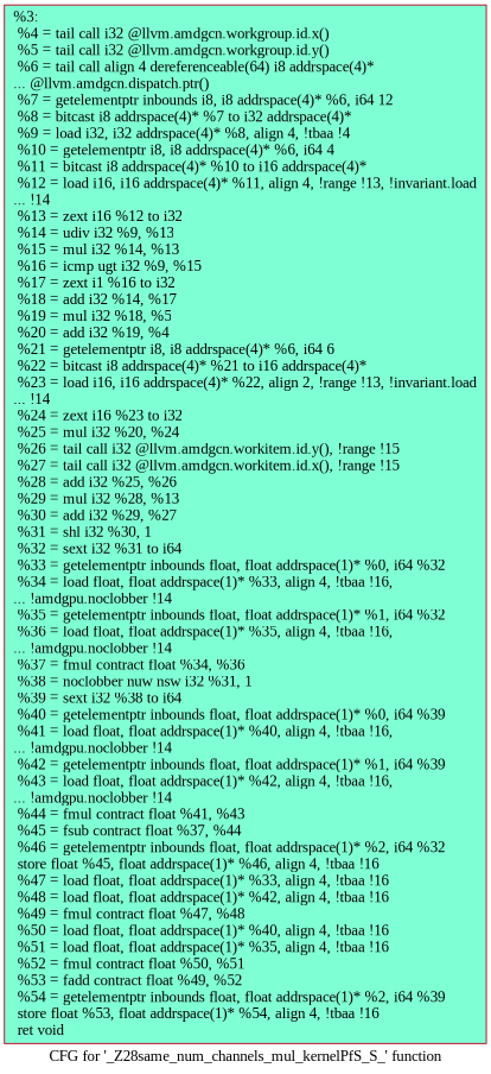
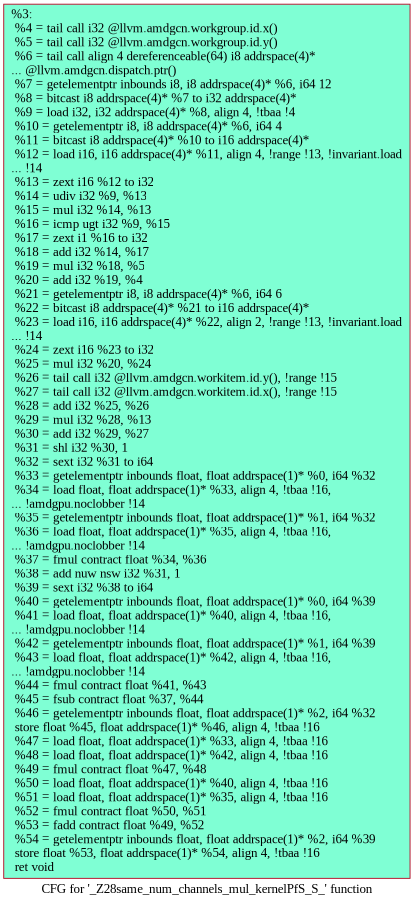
  digraph {
    label="CFG for '_Z28same_num_channels_mul_kernelPfS_S_' function"
    fontname="Liberation Serif"
-   n1 [color="#b70d28ff" fillcolor=aquamarine label="{%3:\l  %4 = tail call i32 @llvm.amdgcn.workgroup.id.x()\l  %5 = tail call i32 @llvm.amdgcn.workgroup.id.y()\l  %6 = tail call align 4 dereferenceable(64) i8 addrspace(4)*\l... @llvm.amdgcn.dispatch.ptr()\l  %7 = getelementptr inbounds i8, i8 addrspace(4)* %6, i64 12\l  %8 = bitcast i8 addrspace(4)* %7 to i32 addrspace(4)*\l  %9 = load i32, i32 addrspace(4)* %8, align 4, !tbaa !4\l  %10 = getelementptr i8, i8 addrspace(4)* %6, i64 4\l  %11 = bitcast i8 addrspace(4)* %10 to i16 addrspace(4)*\l  %12 = load i16, i16 addrspace(4)* %11, align 4, !range !13, !invariant.load\l... !14\l  %13 = zext i16 %12 to i32\l  %14 = udiv i32 %9, %13\l  %15 = mul i32 %14, %13\l  %16 = icmp ugt i32 %9, %15\l  %17 = zext i1 %16 to i32\l  %18 = add i32 %14, %17\l  %19 = mul i32 %18, %5\l  %20 = add i32 %19, %4\l  %21 = getelementptr i8, i8 addrspace(4)* %6, i64 6\l  %22 = bitcast i8 addrspace(4)* %21 to i16 addrspace(4)*\l  %23 = load i16, i16 addrspace(4)* %22, align 2, !range !13, !invariant.load\l... !14\l  %24 = zext i16 %23 to i32\l  %25 = mul i32 %20, %24\l  %26 = tail call i32 @llvm.amdgcn.workitem.id.y(), !range !15\l  %27 = tail call i32 @llvm.amdgcn.workitem.id.x(), !range !15\l  %28 = add i32 %25, %26\l  %29 = mul i32 %28, %13\l  %30 = add i32 %29, %27\l  %31 = shl i32 %30, 1\l  %32 = sext i32 %31 to i64\l  %33 = getelementptr inbounds float, float addrspace(1)* %0, i64 %32\l  %34 = load float, float addrspace(1)* %33, align 4, !tbaa !16,\l... !amdgpu.noclobber !14\l  %35 = getelementptr inbounds float, float addrspace(1)* %1, i64 %32\l  %36 = load float, float addrspace(1)* %35, align 4, !tbaa !16,\l... !amdgpu.noclobber !14\l  %37 = fmul contract float %34, %36\l  %38 = noclobber nuw nsw i32 %31, 1\l  %39 = sext i32 %38 to i64\l  %40 = getelementptr inbounds float, float addrspace(1)* %0, i64 %39\l  %41 = load float, float addrspace(1)* %40, align 4, !tbaa !16,\l... !amdgpu.noclobber !14\l  %42 = getelementptr inbounds float, float addrspace(1)* %1, i64 %39\l  %43 = load float, float addrspace(1)* %42, align 4, !tbaa !16,\l... !amdgpu.noclobber !14\l  %44 = fmul contract float %41, %43\l  %45 = fsub contract float %37, %44\l  %46 = getelementptr inbounds float, float addrspace(1)* %2, i64 %32\l  store float %45, float addrspace(1)* %46, align 4, !tbaa !16\l  %47 = load float, float addrspace(1)* %33, align 4, !tbaa !16\l  %48 = load float, float addrspace(1)* %42, align 4, !tbaa !16\l  %49 = fmul contract float %47, %48\l  %50 = load float, float addrspace(1)* %40, align 4, !tbaa !16\l  %51 = load float, float addrspace(1)* %35, align 4, !tbaa !16\l  %52 = fmul contract float %50, %51\l  %53 = fadd contract float %49, %52\l  %54 = getelementptr inbounds float, float addrspace(1)* %2, i64 %39\l  store float %53, float addrspace(1)* %54, align 4, !tbaa !16\l  ret void\l}" shape=record style=filled fontname="Liberation Serif"]
+   n1 [color="#b70d28ff" fillcolor=aquamarine label="{%3:\l  %4 = tail call i32 @llvm.amdgcn.workgroup.id.x()\l  %5 = tail call i32 @llvm.amdgcn.workgroup.id.y()\l  %6 = tail call align 4 dereferenceable(64) i8 addrspace(4)*\l... @llvm.amdgcn.dispatch.ptr()\l  %7 = getelementptr inbounds i8, i8 addrspace(4)* %6, i64 12\l  %8 = bitcast i8 addrspace(4)* %7 to i32 addrspace(4)*\l  %9 = load i32, i32 addrspace(4)* %8, align 4, !tbaa !4\l  %10 = getelementptr i8, i8 addrspace(4)* %6, i64 4\l  %11 = bitcast i8 addrspace(4)* %10 to i16 addrspace(4)*\l  %12 = load i16, i16 addrspace(4)* %11, align 4, !range !13, !invariant.load\l... !14\l  %13 = zext i16 %12 to i32\l  %14 = udiv i32 %9, %13\l  %15 = mul i32 %14, %13\l  %16 = icmp ugt i32 %9, %15\l  %17 = zext i1 %16 to i32\l  %18 = add i32 %14, %17\l  %19 = mul i32 %18, %5\l  %20 = add i32 %19, %4\l  %21 = getelementptr i8, i8 addrspace(4)* %6, i64 6\l  %22 = bitcast i8 addrspace(4)* %21 to i16 addrspace(4)*\l  %23 = load i16, i16 addrspace(4)* %22, align 2, !range !13, !invariant.load\l... !14\l  %24 = zext i16 %23 to i32\l  %25 = mul i32 %20, %24\l  %26 = tail call i32 @llvm.amdgcn.workitem.id.y(), !range !15\l  %27 = tail call i32 @llvm.amdgcn.workitem.id.x(), !range !15\l  %28 = add i32 %25, %26\l  %29 = mul i32 %28, %13\l  %30 = add i32 %29, %27\l  %31 = shl i32 %30, 1\l  %32 = sext i32 %31 to i64\l  %33 = getelementptr inbounds float, float addrspace(1)* %0, i64 %32\l  %34 = load float, float addrspace(1)* %33, align 4, !tbaa !16,\l... !amdgpu.noclobber !14\l  %35 = getelementptr inbounds float, float addrspace(1)* %1, i64 %32\l  %36 = load float, float addrspace(1)* %35, align 4, !tbaa !16,\l... !amdgpu.noclobber !14\l  %37 = fmul contract float %34, %36\l  %38 = add nuw nsw i32 %31, 1\l  %39 = sext i32 %38 to i64\l  %40 = getelementptr inbounds float, float addrspace(1)* %0, i64 %39\l  %41 = load float, float addrspace(1)* %40, align 4, !tbaa !16,\l... !amdgpu.noclobber !14\l  %42 = getelementptr inbounds float, float addrspace(1)* %1, i64 %39\l  %43 = load float, float addrspace(1)* %42, align 4, !tbaa !16,\l... !amdgpu.noclobber !14\l  %44 = fmul contract float %41, %43\l  %45 = fsub contract float %37, %44\l  %46 = getelementptr inbounds float, float addrspace(1)* %2, i64 %32\l  store float %45, float addrspace(1)* %46, align 4, !tbaa !16\l  %47 = load float, float addrspace(1)* %33, align 4, !tbaa !16\l  %48 = load float, float addrspace(1)* %42, align 4, !tbaa !16\l  %49 = fmul contract float %47, %48\l  %50 = load float, float addrspace(1)* %40, align 4, !tbaa !16\l  %51 = load float, float addrspace(1)* %35, align 4, !tbaa !16\l  %52 = fmul contract float %50, %51\l  %53 = fadd contract float %49, %52\l  %54 = getelementptr inbounds float, float addrspace(1)* %2, i64 %39\l  store float %53, float addrspace(1)* %54, align 4, !tbaa !16\l  ret void\l}" shape=record style=filled fontname="Liberation Serif"]
  }
